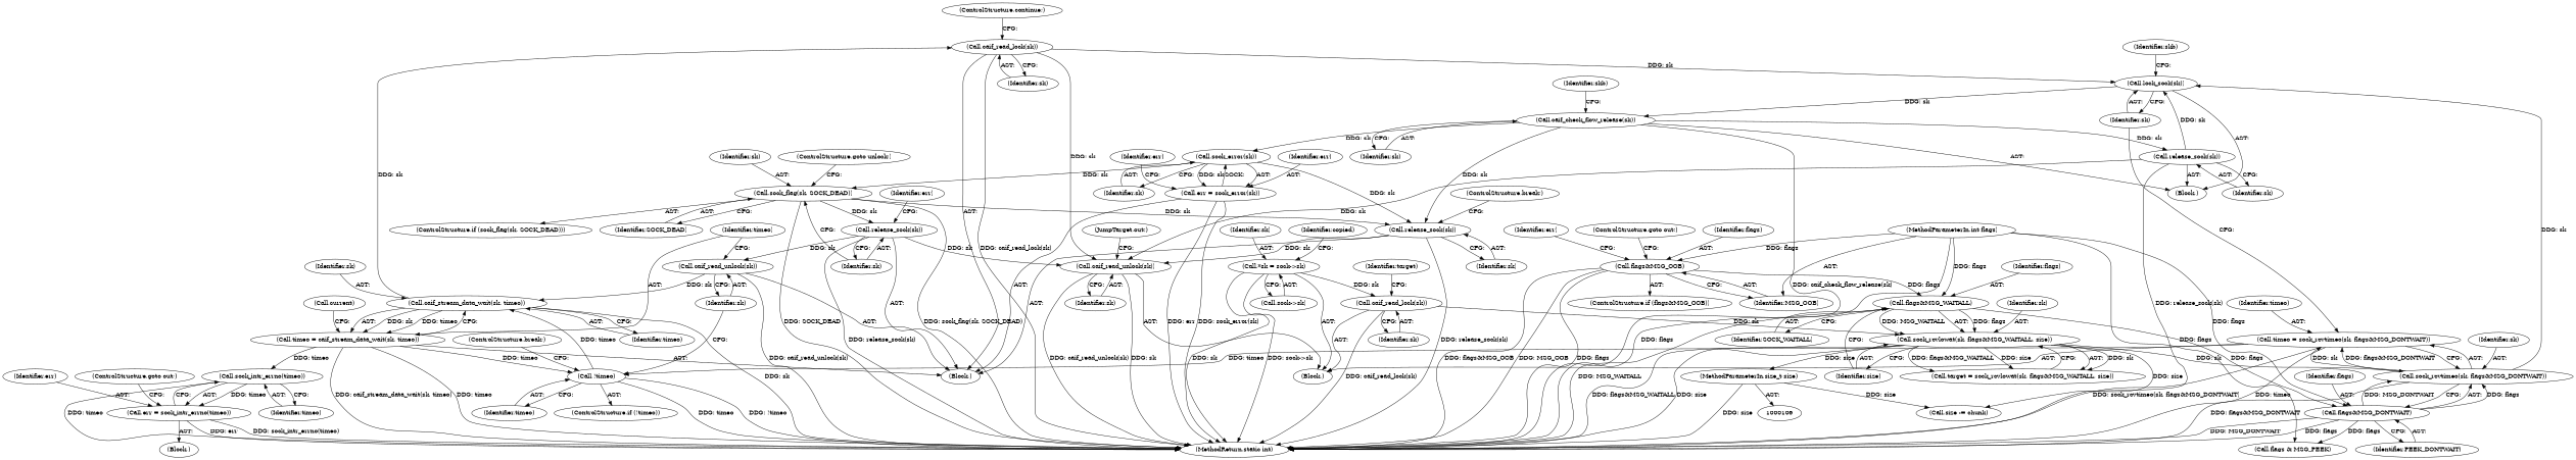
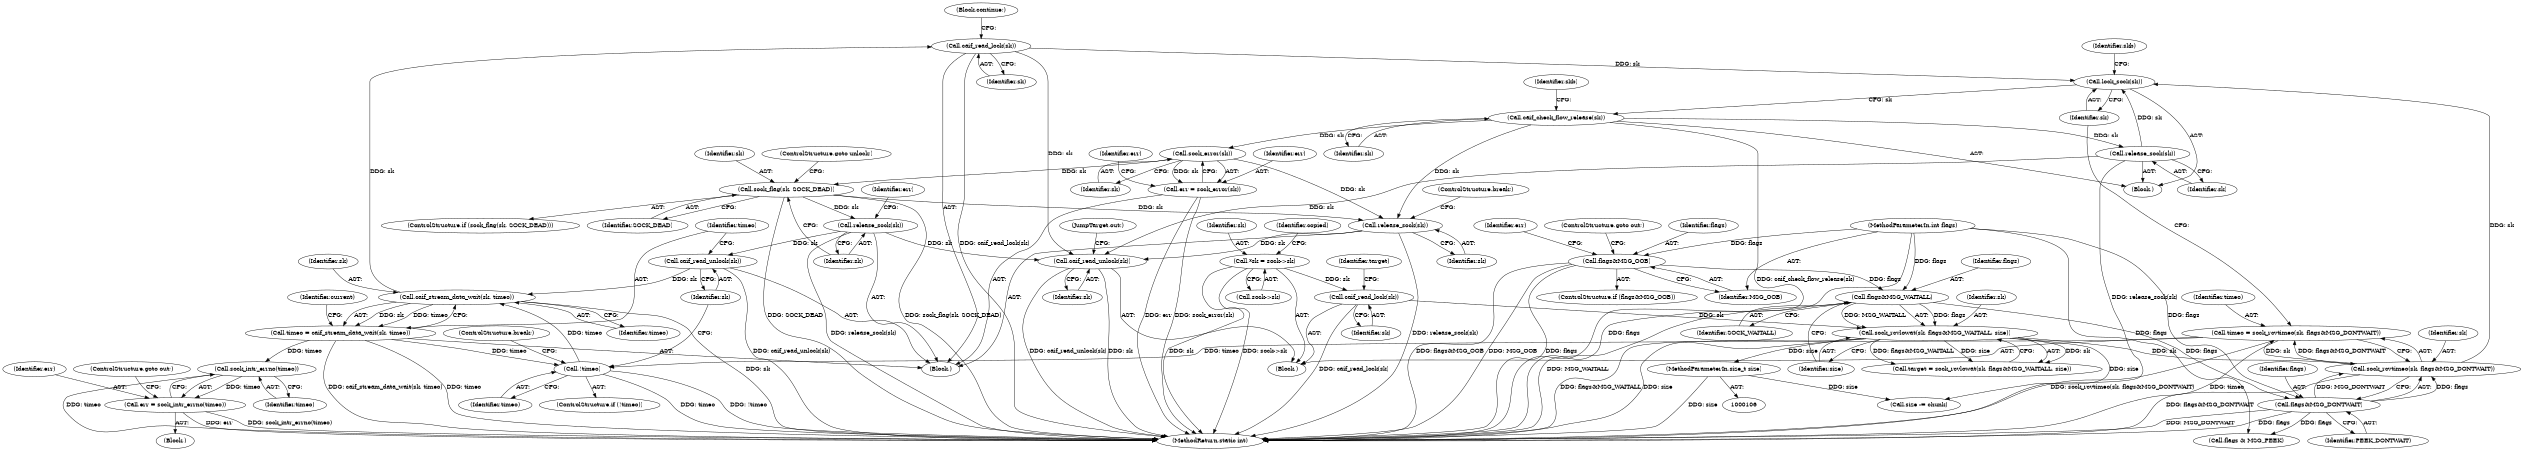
  digraph {
    n1 [label="(Call,caif_read_lock(sk))"]
    n2 [label="(Call,lock_sock(sk))"]
    n3 [label="(Call,caif_read_unlock(sk))"]
    n4 [label="(Block,)"]
    n5 [label="(MethodReturn,static int)"]
    n6 [label="(Identifier,sk)"]
    n7 [label="(Call,caif_check_flow_release(sk))"]
    n8 [label="(Block,)"]
    n9 [label="(Identifier,sk)"]
    n10 [label="(Block,)"]
    n11 [label="(Identifier,sk)"]
    n12 [label="(Call,caif_stream_data_wait(sk, timeo))"]
    n13 [label="(Call,timeo = caif_stream_data_wait(sk, timeo))"]
    n14 [label="(Identifier,timeo)"]
    n15 [label="(Call,!timeo)"]
    n16 [label="(Call,sock_intr_errno(timeo))"]
    n17 [label="(Call,caif_read_unlock(sk))"]
    n18 [label="(Identifier,sk)"]
    n19 [label="(Call,release_sock(sk))"]
    n20 [label="(Identifier,sk)"]
    n21 [label="(Call,sock_flag(sk, SOCK_DEAD))"]
    n22 [label="(Call,release_sock(sk))"]
    n23 [label="(ControlStructure,if (sock_flag(sk, SOCK_DEAD)))"]
    n24 [label="(Identifier,SOCK_DEAD)"]
    n25 [label="(Identifier,sk)"]
    n26 [label="(Call,sock_error(sk))"]
    n27 [label="(Call,err = sock_error(sk))"]
    n28 [label="(Identifier,sk)"]
    n29 [label="(Call,release_sock(sk))"]
    n30 [label="(Identifier,sk)"]
    n31 [label="(Identifier,sk)"]
    n32 [label="(Call,timeo = sock_rcvtimeo(sk, flags&MSG_DONTWAIT))"]
    n33 [label="(Call,sock_rcvtimeo(sk, flags&MSG_DONTWAIT))"]
    n34 [label="(Call,flags&MSG_DONTWAIT)"]
    n35 [label="(Call,flags & MSG_PEEK)"]
    n36 [label="(Identifier,PEEK_DONTWAIT)"]
    n37 [label="(Call,sock_rcvlowat(sk, flags&MSG_WAITALL, size))"]
    n38 [label="(Call,size -= chunk)"]
    n39 [label="(Call,target = sock_rcvlowat(sk, flags&MSG_WAITALL, size))"]
    n40 [label="(Identifier,size)"]
    n41 [label="(MethodParameterIn,size_t size)"]
    n42 [label="(Call,flags&MSG_WAITALL)"]
    n43 [label="(Call,caif_read_lock(sk))"]
    n44 [label="(Identifier,sk)"]
    n45 [label="(Call,*sk = sock->sk)"]
    n46 [label="(Call,sock->sk)"]
    n47 [label="(Identifier,SOCK_WAITALL)"]
    n48 [label="(Call,flags&MSG_OOB)"]
    n49 [label="(ControlStructure,if (flags&MSG_OOB))"]
    n50 [label="(Identifier,MSG_OOB)"]
    n51 [label="(MethodParameterIn,int flags)"]
    1000106
    n53 [label="(Identifier,timeo)"]
    n54 [label="(ControlStructure,if (!timeo))"]
    n55 [label="(Call,err = sock_intr_errno(timeo))"]
    n56 [label="(Identifier,timeo)"]
    n57 [label="(Block,)"]
    n58 [label="(Identifier,sk)"]
    n59 [label="(Identifier,err)"]
    n60 [label="(JumpTarget,out:)"]
    n61 [label="(Identifier,sk)"]
    n62 [label="(ControlStructure,break;)"]
    n63 [label="(Identifier,sk)"]
    n64 [label="(ControlStructure,goto out;)"]
    n65 [label="(Identifier,err)"]
    n66 [label="(Identifier,flags)"]
    n67 [label="(Identifier,flags)"]
    n68 [label="(Identifier,skb)"]
    n69 [label="(Identifier,err)"]
    n70 [label="(Identifier,err)"]
    n71 [label="(Identifier,skb)"]
    n72 [label="(Identifier,sk)"]
    n73 [label="(Identifier,err)"]
    n74 [label="(Identifier,target)"]
    n75 [label="(Identifier,sk)"]
    n76 [label="(Identifier,copied)"]
    n77 [label="(Identifier,timeo)"]
    n78 [label="(ControlStructure,goto unlock;)"]
    n79 [label="(Identifier,timeo)"]
-   n80 [label="(ControlStructure,continue;)"]
+   n80 [label="(Block,continue;)"]
    n81 [label="(ControlStructure,break;)"]
-   n82 [label="(Call,current)"]
+   n82 [label="(Identifier,current)"]
    n83 [label="(ControlStructure,goto out;)"]
    n84 [label="(Identifier,flags)"]
    n1 -> n2 [label="DDG: sk"]
    n1 -> n3 [label="DDG: sk"]
    n1 -> n4 [label="AST: "]
    n1 -> n5 [label="DDG: caif_read_lock(sk)"]
    n1 -> n6 [label="CFG: "]
-   n2 -> n7 [label="DDG: sk"]
+   n2 -> n7 [label="CFG: sk"]
    n2 -> n8 [label="AST: "]
    n2 -> n9 [label="CFG: "]
    n3 -> n5 [label="DDG: caif_read_unlock(sk)"]
    n3 -> n5 [label="DDG: sk"]
    n3 -> n10 [label="AST: "]
    n3 -> n11 [label="CFG: "]
    n6 -> n1 [label="AST: "]
    n7 -> n5 [label="DDG: caif_check_flow_release(sk)"]
    n7 -> n8 [label="AST: "]
    n7 -> n22 [label="DDG: sk"]
    n7 -> n26 [label="DDG: sk"]
    n7 -> n29 [label="DDG: sk"]
    n7 -> n30 [label="CFG: "]
    n9 -> n2 [label="AST: "]
    n9 -> n32 [label="CFG: "]
    n11 -> n3 [label="AST: "]
    n12 -> n1 [label="DDG: sk"]
    n12 -> n5 [label="DDG: sk"]
    n12 -> n13 [label="AST: "]
    n12 -> n13 [label="DDG: sk"]
    n12 -> n13 [label="DDG: timeo"]
    n12 -> n14 [label="CFG: "]
    n13 -> n4 [label="AST: "]
    n13 -> n5 [label="DDG: caif_stream_data_wait(sk, timeo)"]
    n13 -> n5 [label="DDG: timeo"]
    n13 -> n12 [label="CFG: "]
    n13 -> n15 [label="DDG: timeo"]
    n13 -> n16 [label="DDG: timeo"]
    n14 -> n12 [label="AST: "]
    n15 -> n5 [label="DDG: timeo"]
    n15 -> n5 [label="DDG: !timeo"]
    n15 -> n12 [label="DDG: timeo"]
    n15 -> n53 [label="CFG: "]
    n15 -> n54 [label="AST: "]
    n16 -> n5 [label="DDG: timeo"]
    n16 -> n55 [label="AST: "]
    n16 -> n55 [label="DDG: timeo"]
    n16 -> n56 [label="CFG: "]
    n17 -> n4 [label="AST: "]
    n17 -> n5 [label="DDG: caif_read_unlock(sk)"]
    n17 -> n12 [label="DDG: sk"]
    n17 -> n18 [label="CFG: "]
    n18 -> n15 [label="CFG: "]
    n18 -> n17 [label="AST: "]
    n19 -> n3 [label="DDG: sk"]
    n19 -> n4 [label="AST: "]
    n19 -> n5 [label="DDG: release_sock(sk)"]
    n19 -> n17 [label="DDG: sk"]
    n19 -> n20 [label="CFG: "]
    n20 -> n19 [label="AST: "]
    n20 -> n21 [label="CFG: "]
    n21 -> n5 [label="DDG: sock_flag(sk, SOCK_DEAD)"]
    n21 -> n5 [label="DDG: SOCK_DEAD"]
    n21 -> n19 [label="DDG: sk"]
    n21 -> n22 [label="DDG: sk"]
    n21 -> n23 [label="AST: "]
    n21 -> n24 [label="CFG: "]
    n22 -> n3 [label="DDG: sk"]
    n22 -> n4 [label="AST: "]
    n22 -> n5 [label="DDG: release_sock(sk)"]
    n22 -> n25 [label="CFG: "]
    n24 -> n21 [label="AST: "]
    n25 -> n22 [label="AST: "]
    n26 -> n21 [label="DDG: sk"]
    n26 -> n22 [label="DDG: sk"]
    n26 -> n27 [label="AST: "]
    n26 -> n27 [label="DDG: sk"]
    n26 -> n28 [label="CFG: "]
    n27 -> n4 [label="AST: "]
    n27 -> n5 [label="DDG: sock_error(sk)"]
    n27 -> n5 [label="DDG: err"]
-   n27 -> n26 [label="SOCK: "]
+   n27 -> n26 [label="CFG: "]
    n28 -> n26 [label="AST: "]
    n29 -> n2 [label="DDG: sk"]
    n29 -> n3 [label="DDG: sk"]
    n29 -> n5 [label="DDG: release_sock(sk)"]
    n29 -> n8 [label="AST: "]
    n29 -> n31 [label="CFG: "]
    n30 -> n7 [label="AST: "]
    n31 -> n29 [label="AST: "]
    n32 -> n5 [label="DDG: timeo"]
    n32 -> n5 [label="DDG: sock_rcvtimeo(sk, flags&MSG_DONTWAIT)"]
    n32 -> n10 [label="AST: "]
    n32 -> n15 [label="DDG: timeo"]
    n32 -> n33 [label="CFG: "]
    n33 -> n2 [label="DDG: sk"]
    n33 -> n5 [label="DDG: flags&MSG_DONTWAIT"]
    n33 -> n32 [label="AST: "]
    n33 -> n32 [label="DDG: sk"]
    n33 -> n32 [label="DDG: flags&MSG_DONTWAIT"]
    n33 -> n34 [label="CFG: "]
    n34 -> n5 [label="DDG: flags"]
    n34 -> n5 [label="DDG: MSG_DONTWAIT"]
    n34 -> n33 [label="AST: "]
    n34 -> n33 [label="DDG: flags"]
    n34 -> n33 [label="DDG: MSG_DONTWAIT"]
    n34 -> n35 [label="DDG: flags"]
    n34 -> n36 [label="CFG: "]
    n36 -> n34 [label="AST: "]
    n37 -> n5 [label="DDG: flags&MSG_WAITALL"]
    n37 -> n5 [label="DDG: size"]
    n37 -> n33 [label="DDG: sk"]
    n37 -> n38 [label="DDG: size"]
    n37 -> n39 [label="AST: "]
    n37 -> n39 [label="DDG: sk"]
    n37 -> n39 [label="DDG: flags&MSG_WAITALL"]
    n37 -> n39 [label="DDG: size"]
    n37 -> n40 [label="CFG: "]
    n37 -> n41 [label="DDG: size"]
    n39 -> n37 [label="CFG: "]
    n40 -> n37 [label="AST: "]
    n40 -> n42 [label="CFG: "]
    n41 -> n5 [label="DDG: size"]
    n41 -> n38 [label="DDG: size"]
    n41 -> 1000106 [label="AST: "]
    n42 -> n5 [label="DDG: MSG_WAITALL"]
    n42 -> n34 [label="DDG: flags"]
    n42 -> n37 [label="AST: "]
    n42 -> n37 [label="DDG: flags"]
    n42 -> n37 [label="DDG: MSG_WAITALL"]
    n42 -> n47 [label="CFG: "]
    n43 -> n5 [label="DDG: caif_read_lock(sk)"]
    n43 -> n10 [label="AST: "]
    n43 -> n37 [label="DDG: sk"]
    n43 -> n44 [label="CFG: "]
    n44 -> n43 [label="AST: "]
    n45 -> n5 [label="DDG: sk"]
    n45 -> n5 [label="DDG: sock->sk"]
    n45 -> n10 [label="AST: "]
    n45 -> n43 [label="DDG: sk"]
    n45 -> n46 [label="CFG: "]
    n46 -> n45 [label="AST: "]
    n47 -> n42 [label="AST: "]
    n48 -> n5 [label="DDG: flags&MSG_OOB"]
    n48 -> n5 [label="DDG: flags"]
    n48 -> n5 [label="DDG: MSG_OOB"]
    n48 -> n42 [label="DDG: flags"]
    n48 -> n49 [label="AST: "]
    n48 -> n50 [label="CFG: "]
    n50 -> n48 [label="AST: "]
    n51 -> n5 [label="DDG: flags"]
    n51 -> n34 [label="DDG: flags"]
    n51 -> n35 [label="DDG: flags"]
    n51 -> n42 [label="DDG: flags"]
    n51 -> n48 [label="DDG: flags"]
    n51 -> n50 [label="AST: "]
    n53 -> n15 [label="AST: "]
    n55 -> n5 [label="DDG: sock_intr_errno(timeo)"]
    n55 -> n5 [label="DDG: err"]
    n55 -> n16 [label="CFG: "]
    n55 -> n57 [label="AST: "]
    n56 -> n16 [label="AST: "]
    n58 -> n21 [label="AST: "]
    n59 -> n55 [label="AST: "]
    n60 -> n3 [label="CFG: "]
    n61 -> n37 [label="AST: "]
    n62 -> n15 [label="CFG: "]
    n63 -> n12 [label="AST: "]
    n64 -> n55 [label="CFG: "]
    n65 -> n19 [label="CFG: "]
    n66 -> n48 [label="AST: "]
    n67 -> n42 [label="AST: "]
    n68 -> n7 [label="CFG: "]
    n69 -> n27 [label="AST: "]
    n70 -> n48 [label="CFG: "]
    n71 -> n2 [label="CFG: "]
    n72 -> n45 [label="AST: "]
    n73 -> n27 [label="CFG: "]
    n74 -> n43 [label="CFG: "]
    n75 -> n33 [label="AST: "]
    n76 -> n45 [label="CFG: "]
    n77 -> n32 [label="AST: "]
    n78 -> n21 [label="CFG: "]
    n79 -> n13 [label="AST: "]
    n79 -> n17 [label="CFG: "]
    n80 -> n1 [label="CFG: "]
    n81 -> n22 [label="CFG: "]
    n82 -> n13 [label="CFG: "]
    n83 -> n48 [label="CFG: "]
    n84 -> n34 [label="AST: "]
  }
